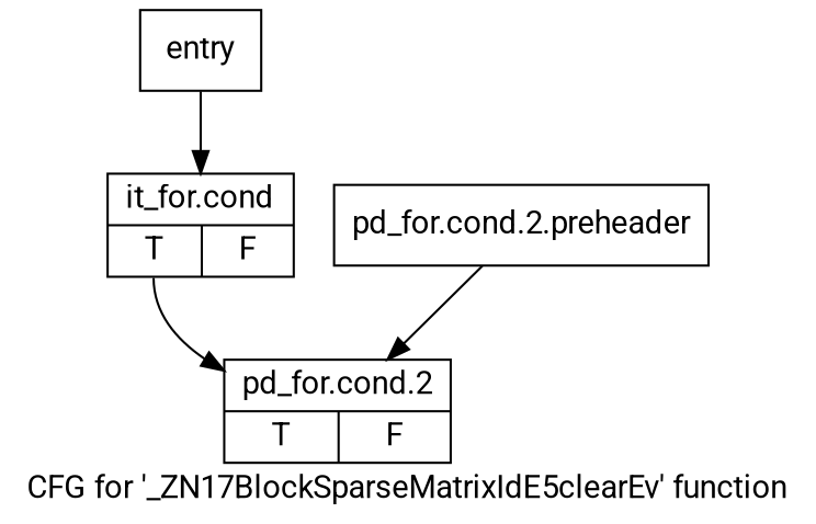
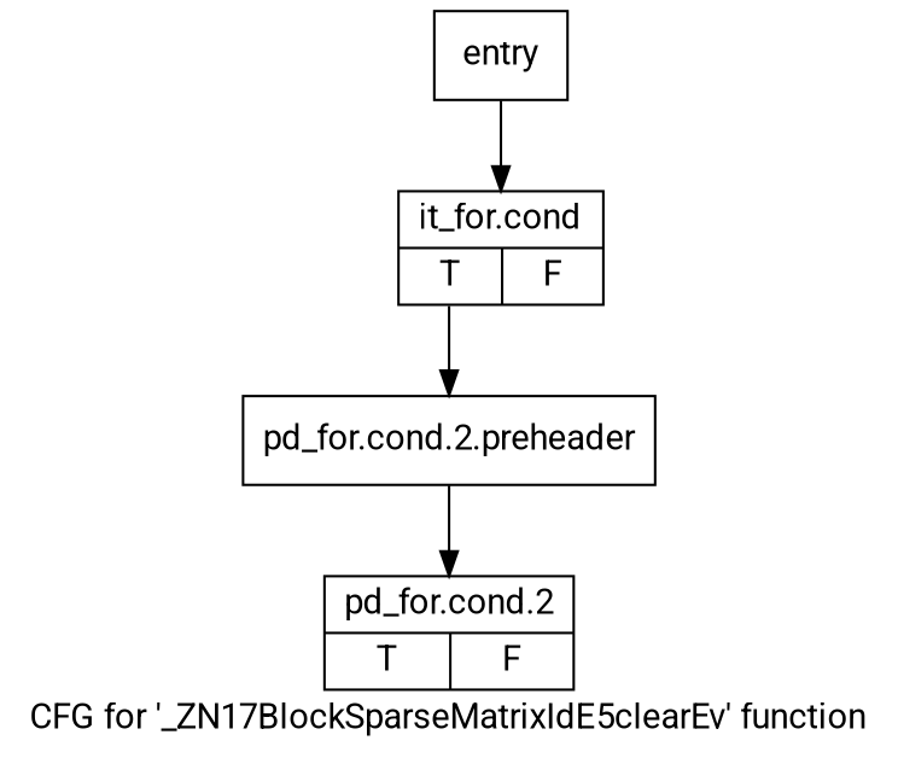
  digraph {
    fontname=Roboto
    label="CFG for '_ZN17BlockSparseMatrixIdE5clearEv' function"
    node [fontname=Roboto shape=record]
    edge [fontname=Roboto]
    n1 [label="{entry}"]
    n2 [label="{it_for.cond|{<s0>T|<s1>F}}"]
    n3 [label="{pd_for.cond.2.preheader}"]
    n4 [label="{pd_for.cond.2|{<s0>T|<s1>F}}"]
    n1 -> n2
-   n2 -> n4 [tailport=s0]
+   n2 -> n3 [tailport=s0]
    n3 -> n4
  }
